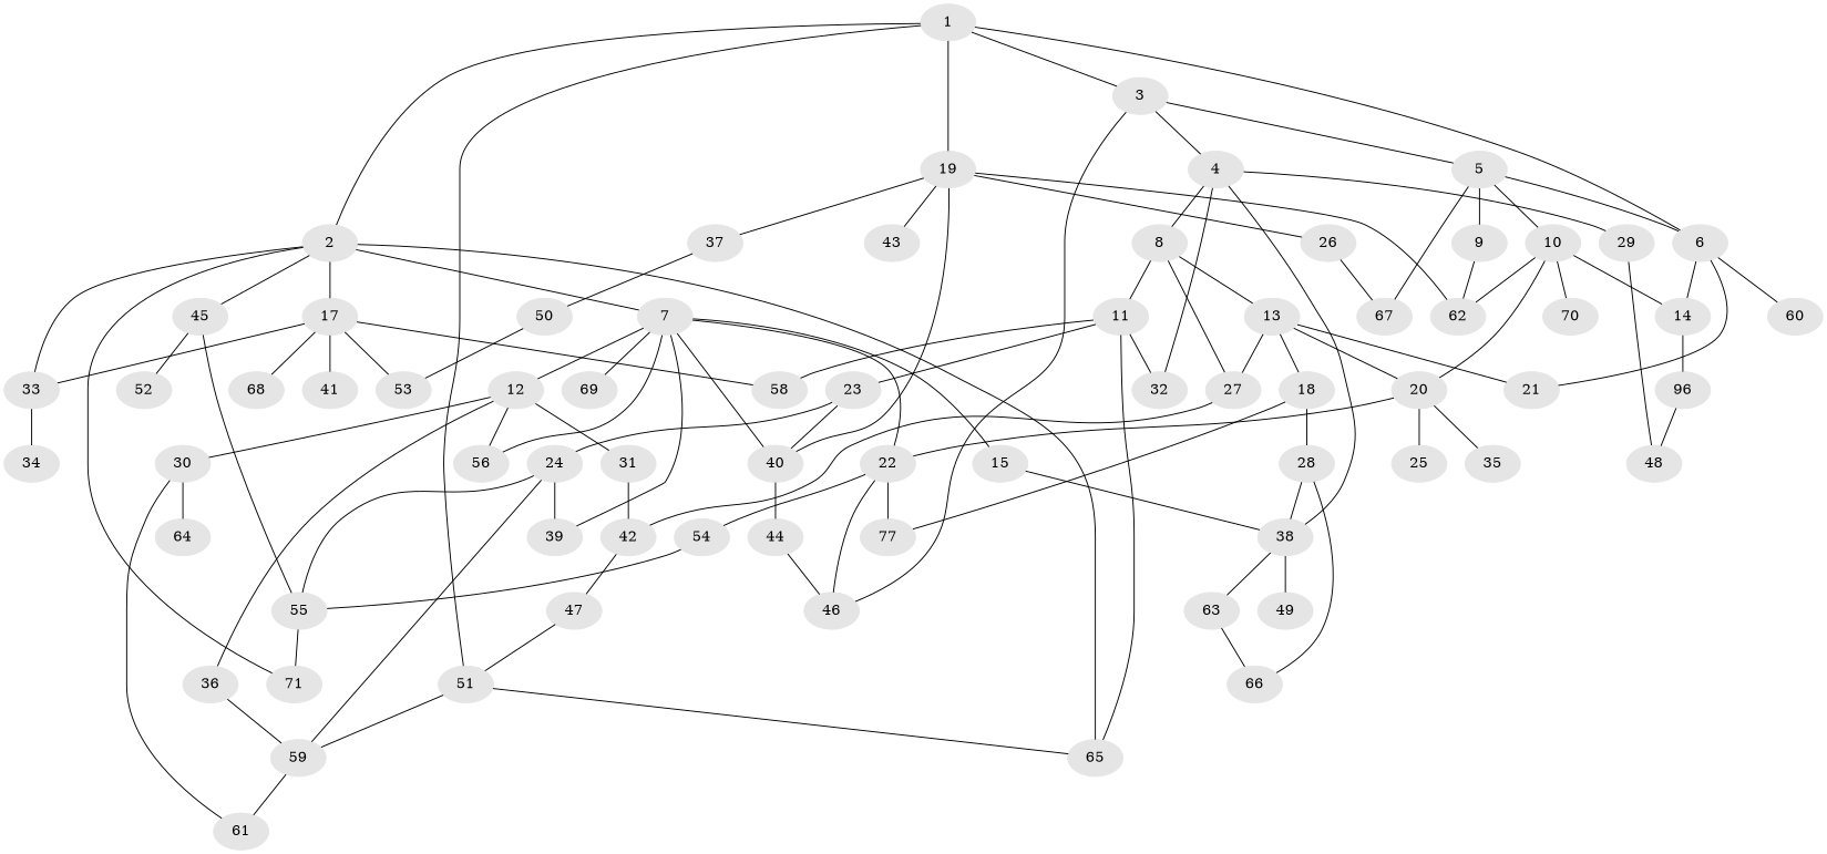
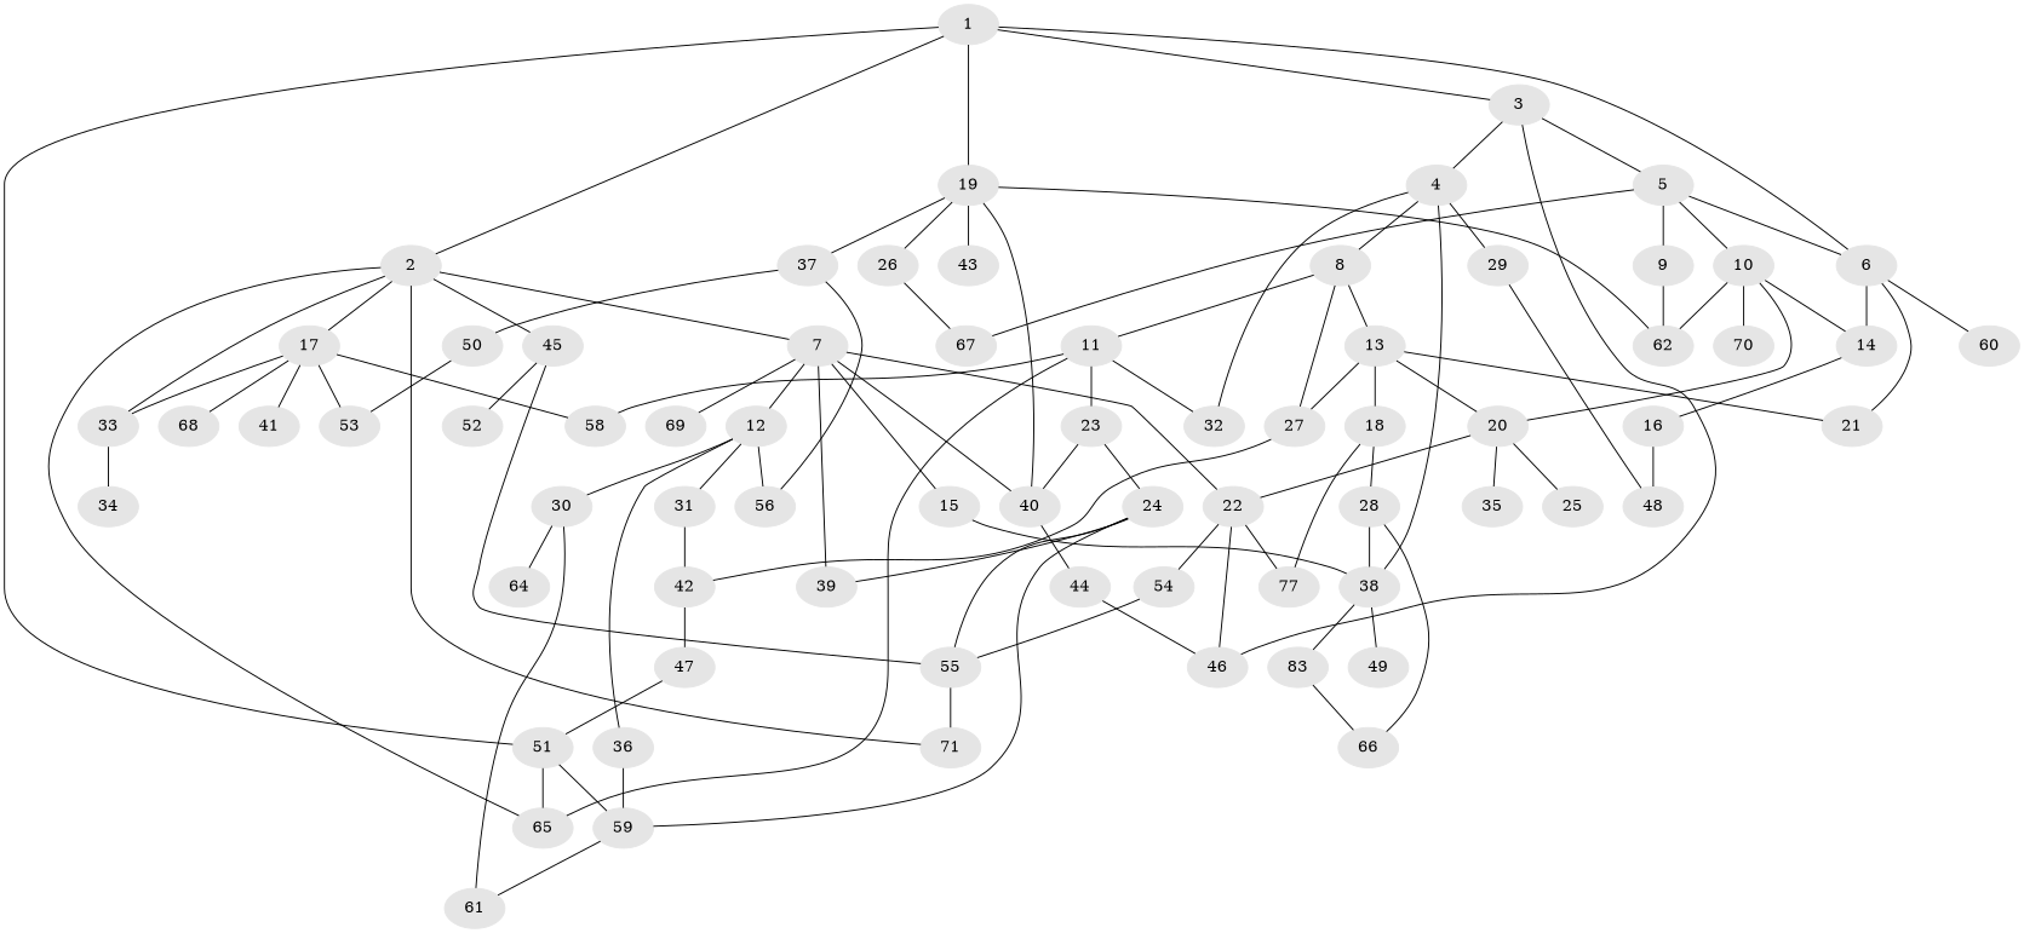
  graph {
    node [color=gray90 style=filled]
    1
    2
    3
    6
    19
    51
    7
    17
    33
    45
    65
    71
    4
    5
    46
    14
    21
    60
    40
    62
    26
    37
    43
    59
    12
    15
    22
    39
    69
    58
    41
    53
    68
    34
    55
    52
    8
    29
    32
    38
    9
    10
    67
    11
    13
    27
    48
    49
-   63
+   63 [label=83]
    20
    70
-   16 [label=96]
+   16
    30
    31
    36
    56
    n57 [label=77]
    54
    44
    23
    18
    42
    25
    35
    24
    61
    64
    28
    66
    50
    47
    1 -- 2
    1 -- 3
    1 -- 6
    1 -- 19
    1 -- 51
    2 -- 7
    2 -- 17
    2 -- 33
    2 -- 45
    2 -- 65
    2 -- 71
    3 -- 4
    3 -- 5
    3 -- 46
    6 -- 14
    6 -- 21
    6 -- 60
    19 -- 40
    19 -- 62
    19 -- 26
    19 -- 37
    19 -- 43
    51 -- 65
    51 -- 59
    7 -- 40
    7 -- 12
    7 -- 15
    7 -- 22
    7 -- 39
    7 -- 69
    17 -- 33
    17 -- 58
    17 -- 41
    17 -- 53
    17 -- 68
    33 -- 34
    45 -- 55
    45 -- 52
    4 -- 8
    4 -- 29
    4 -- 32
    4 -- 38
    5 -- 6
    5 -- 9
    5 -- 10
    5 -- 67
    14 -- 16
    40 -- 44
    26 -- 67
-   7 -- 56
+   37 -- 56
    37 -- 50
    59 -- 61
    12 -- 30
    12 -- 31
    12 -- 36
    12 -- 56
    15 -- 38
    22 -- 46
    22 -- n57
    22 -- 54
    55 -- 71
    8 -- 11
    8 -- 13
    8 -- 27
    29 -- 48
    38 -- 49
    38 -- 63
    9 -- 62
    10 -- 14
    10 -- 62
    10 -- 20
    10 -- 70
    11 -- 65
    11 -- 58
    11 -- 32
    11 -- 23
    13 -- 21
    13 -- 27
    13 -- 20
    13 -- 18
    27 -- 42
    63 -- 66
    20 -- 22
    20 -- 25
    20 -- 35
    16 -- 48
    30 -- 61
    30 -- 64
    31 -- 42
    36 -- 59
    54 -- 55
    44 -- 46
    23 -- 40
    23 -- 24
    18 -- n57
    18 -- 28
    42 -- 47
    24 -- 59
    24 -- 39
    24 -- 55
    28 -- 38
    28 -- 66
    50 -- 53
    47 -- 51
  }
